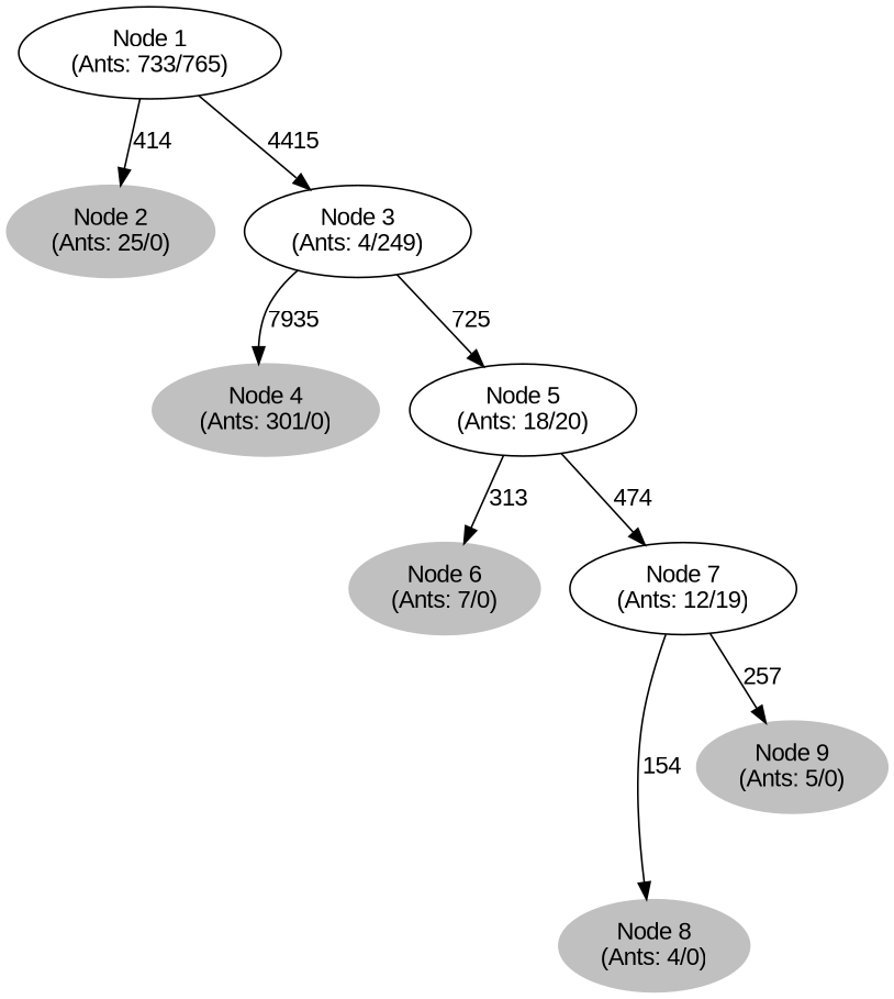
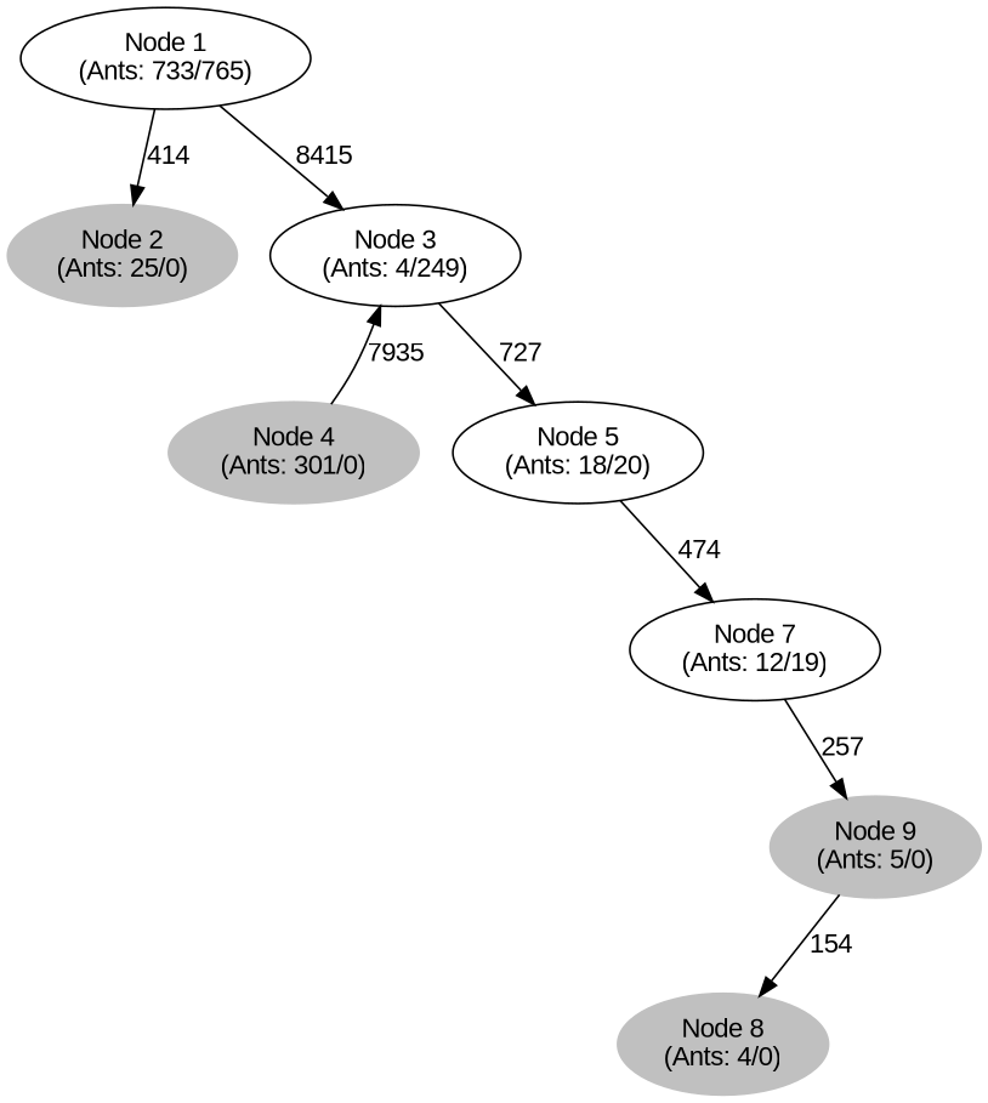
  digraph {
    fontname="Liberation Sans"
    node [fontname="Liberation Sans" color=gray style=filled]
    edge [fontname="Liberation Sans"]
    "Node 1\n(Ants: 733/765)" [color="" style=""]
    "Node 2\n(Ants: 25/0)"
    "Node 3\n(Ants: 4/249)" [color="" style=""]
    "Node 4\n(Ants: 301/0)"
    "Node 5\n(Ants: 18/20)" [color="" style=""]
-   "Node 6\n(Ants: 7/0)"
    "Node 7\n(Ants: 12/19)" [color="" style=""]
    "Node 8\n(Ants: 4/0)"
    "Node 9\n(Ants: 5/0)"
    "Node 1\n(Ants: 733/765)" -> "Node 2\n(Ants: 25/0)" [label=414]
-   "Node 1\n(Ants: 733/765)" -> "Node 3\n(Ants: 4/249)" [label=4415]
-   "Node 3\n(Ants: 4/249)" -> "Node 4\n(Ants: 301/0)" [label=7935]
-   "Node 3\n(Ants: 4/249)" -> "Node 5\n(Ants: 18/20)" [label=725]
-   "Node 5\n(Ants: 18/20)" -> "Node 6\n(Ants: 7/0)" [label=313]
+   "Node 1\n(Ants: 733/765)" -> "Node 3\n(Ants: 4/249)" [label=8415]
+   "Node 4\n(Ants: 301/0)" -> "Node 3\n(Ants: 4/249)" [label=7935]
+   "Node 3\n(Ants: 4/249)" -> "Node 5\n(Ants: 18/20)" [label=727]
    "Node 5\n(Ants: 18/20)" -> "Node 7\n(Ants: 12/19)" [label=474]
-   "Node 7\n(Ants: 12/19)" -> "Node 8\n(Ants: 4/0)" [label=154]
+   "Node 9\n(Ants: 5/0)" -> "Node 8\n(Ants: 4/0)" [label=154]
    "Node 7\n(Ants: 12/19)" -> "Node 9\n(Ants: 5/0)" [label=257]
  }
